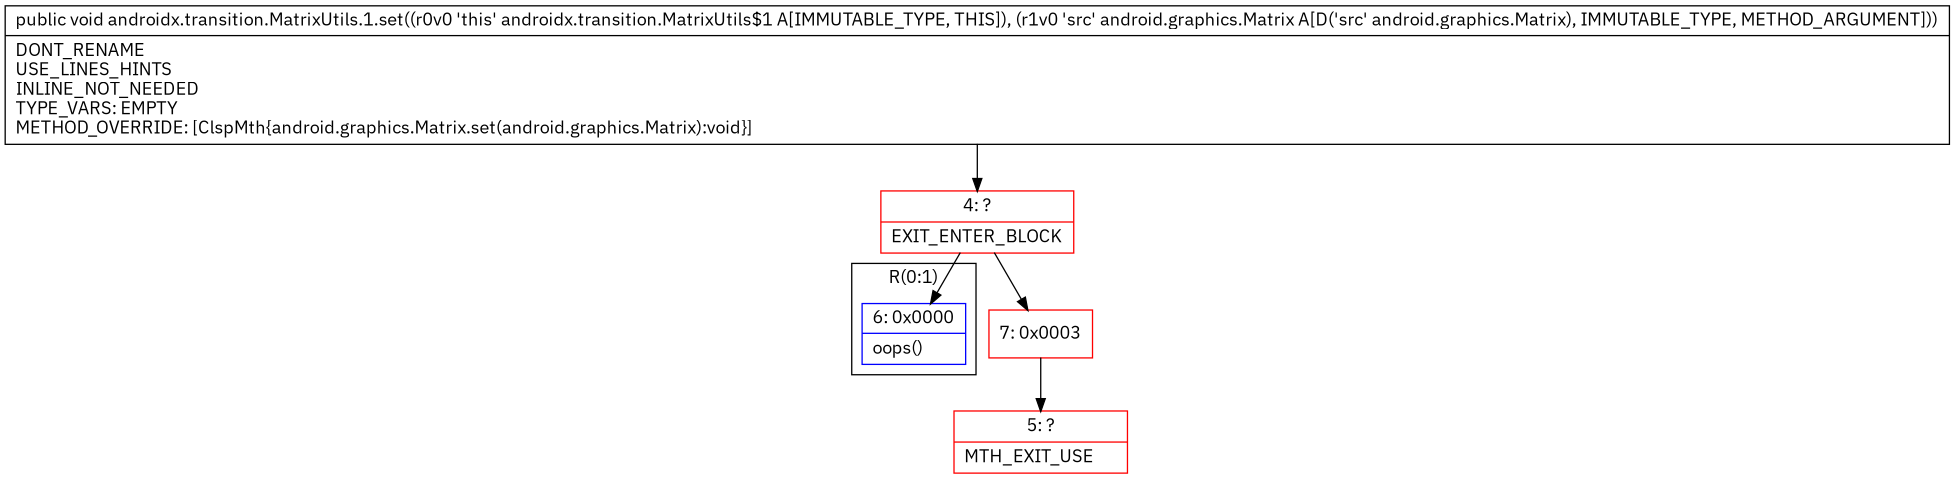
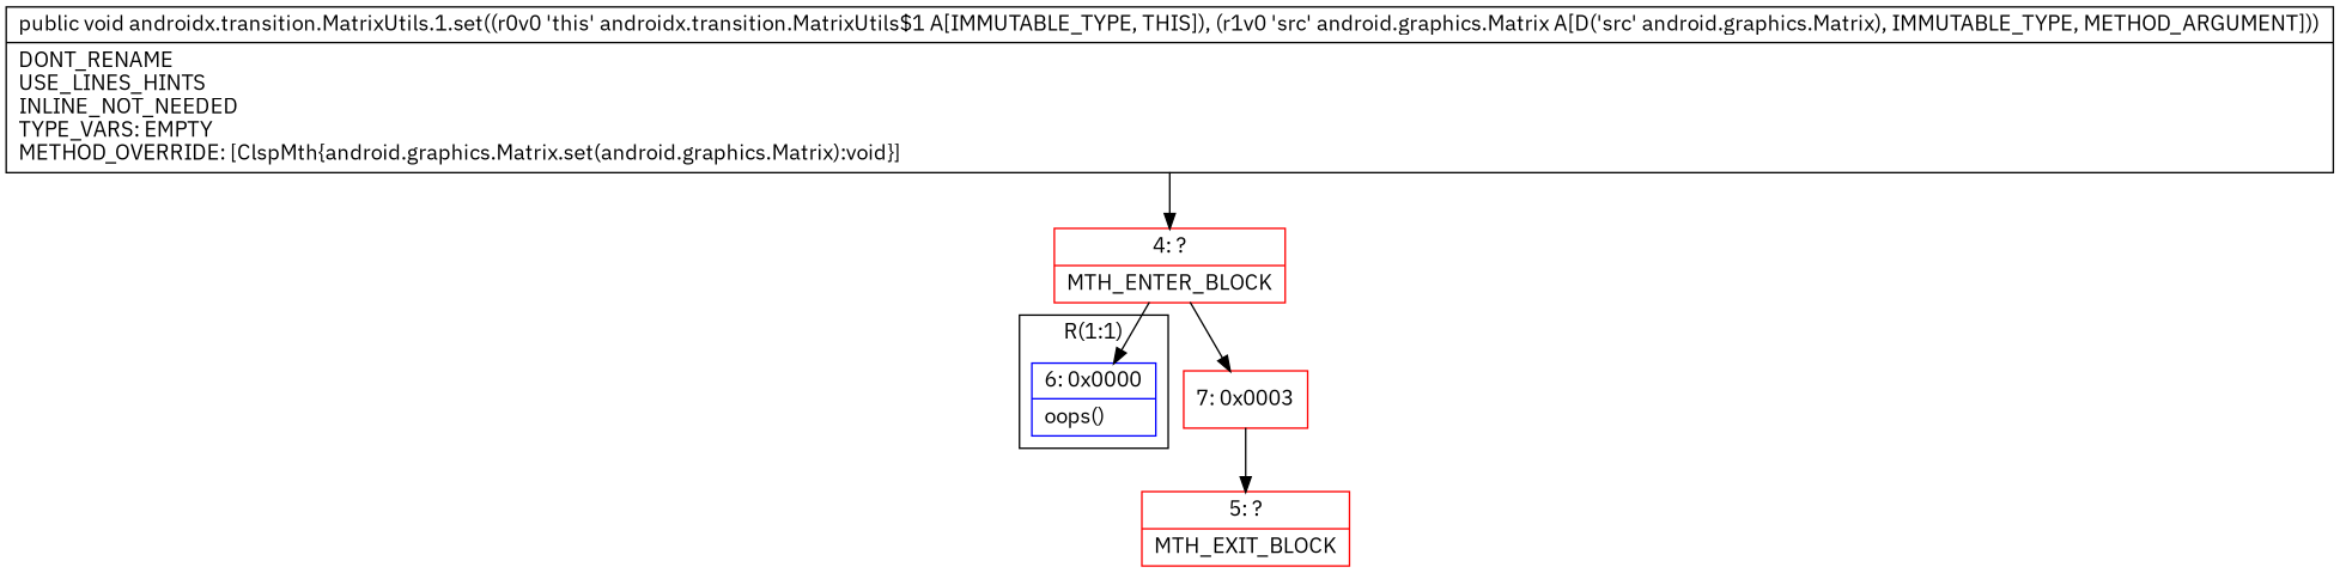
  digraph {
    fontname="IBM Plex Sans"
    node [color=red fontname="IBM Plex Sans" shape=record]
    edge [fontname="IBM Plex Sans"]
    n1 [color=blue label="{6\:\ 0x0000|oops()\l}"]
    n2 [label="{7\:\ 0x0003}"]
-   n3 [label="{5\:\ ?|MTH_EXIT_USE\l}"]
-   n4 [label="{4\:\ ?|EXIT_ENTER_BLOCK\l}"]
+   n3 [label="{5\:\ ?|MTH_EXIT_BLOCK\l}"]
+   n4 [label="{4\:\ ?|MTH_ENTER_BLOCK\l}"]
    n5 [label="{public void androidx.transition.MatrixUtils.1.set((r0v0 'this' androidx.transition.MatrixUtils$1 A[IMMUTABLE_TYPE, THIS]), (r1v0 'src' android.graphics.Matrix A[D('src' android.graphics.Matrix), IMMUTABLE_TYPE, METHOD_ARGUMENT]))  | DONT_RENAME\lUSE_LINES_HINTS\lINLINE_NOT_NEEDED\lTYPE_VARS: EMPTY\lMETHOD_OVERRIDE: [ClspMth\{android.graphics.Matrix.set(android.graphics.Matrix):void\}]\l}" color=""]
    subgraph cluster_1 {
-     label="R(0:1)"
+     label="R(1:1)"
      n1
    }
    n2 -> n3
    n4 -> n1
    n4 -> n2
    n5 -> n4
  }
